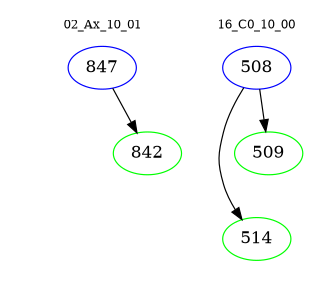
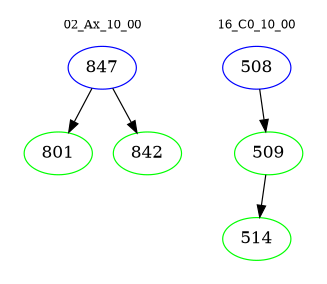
  digraph {
    node [color=green]
    edge [color=black]
    n1 [color=blue label=847]
+   n2 [label=801]
    n3 [label=842]
    n4 [color=blue label=508]
    n5 [label=514]
    n6 [label=509]
    subgraph cluster_1 {
      color=white
      fontsize=10
-     label="02_Ax_10_01"
+     label="02_Ax_10_00"
      n1
+     n2
      n3
    }
    subgraph cluster_2 {
      color=white
      fontsize=10
      label="16_C0_10_00"
      n4
      n5
      n6
    }
+   n1 -> n2
    n1 -> n3
-   n4 -> n5
+   n6 -> n5
    n4 -> n6
  }
